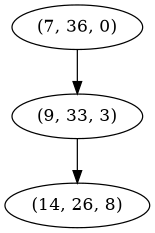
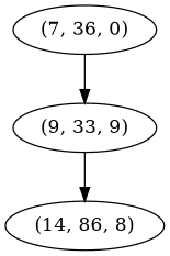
  digraph {
    n1 [label="(7, 36, 0)"]
-   "(9, 33, 3)"
-   "(14, 26, 8)"
+   "(9, 33, 3)" [label="(9, 33, 9)"]
+   "(14, 26, 8)" [label="(14, 86, 8)"]
    n1 -> "(9, 33, 3)"
    "(9, 33, 3)" -> "(14, 26, 8)"
  }
